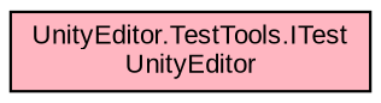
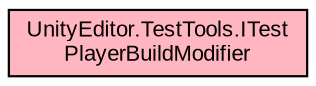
  digraph {
    rankdir=TB
    fontname="Liberation Sans"
-   n1 [color=black fillcolor=lightpink fontname="Liberation Sans" fontsize=10 height=0.2 label="UnityEditor.TestTools.ITest\lUnityEditor" shape=record style=filled width=0.4]
+   n1 [color=black fillcolor=lightpink fontname="Liberation Sans" fontsize=10 height=0.2 label="UnityEditor.TestTools.ITest\lPlayerBuildModifier" shape=record style=filled width=0.4]
  }
